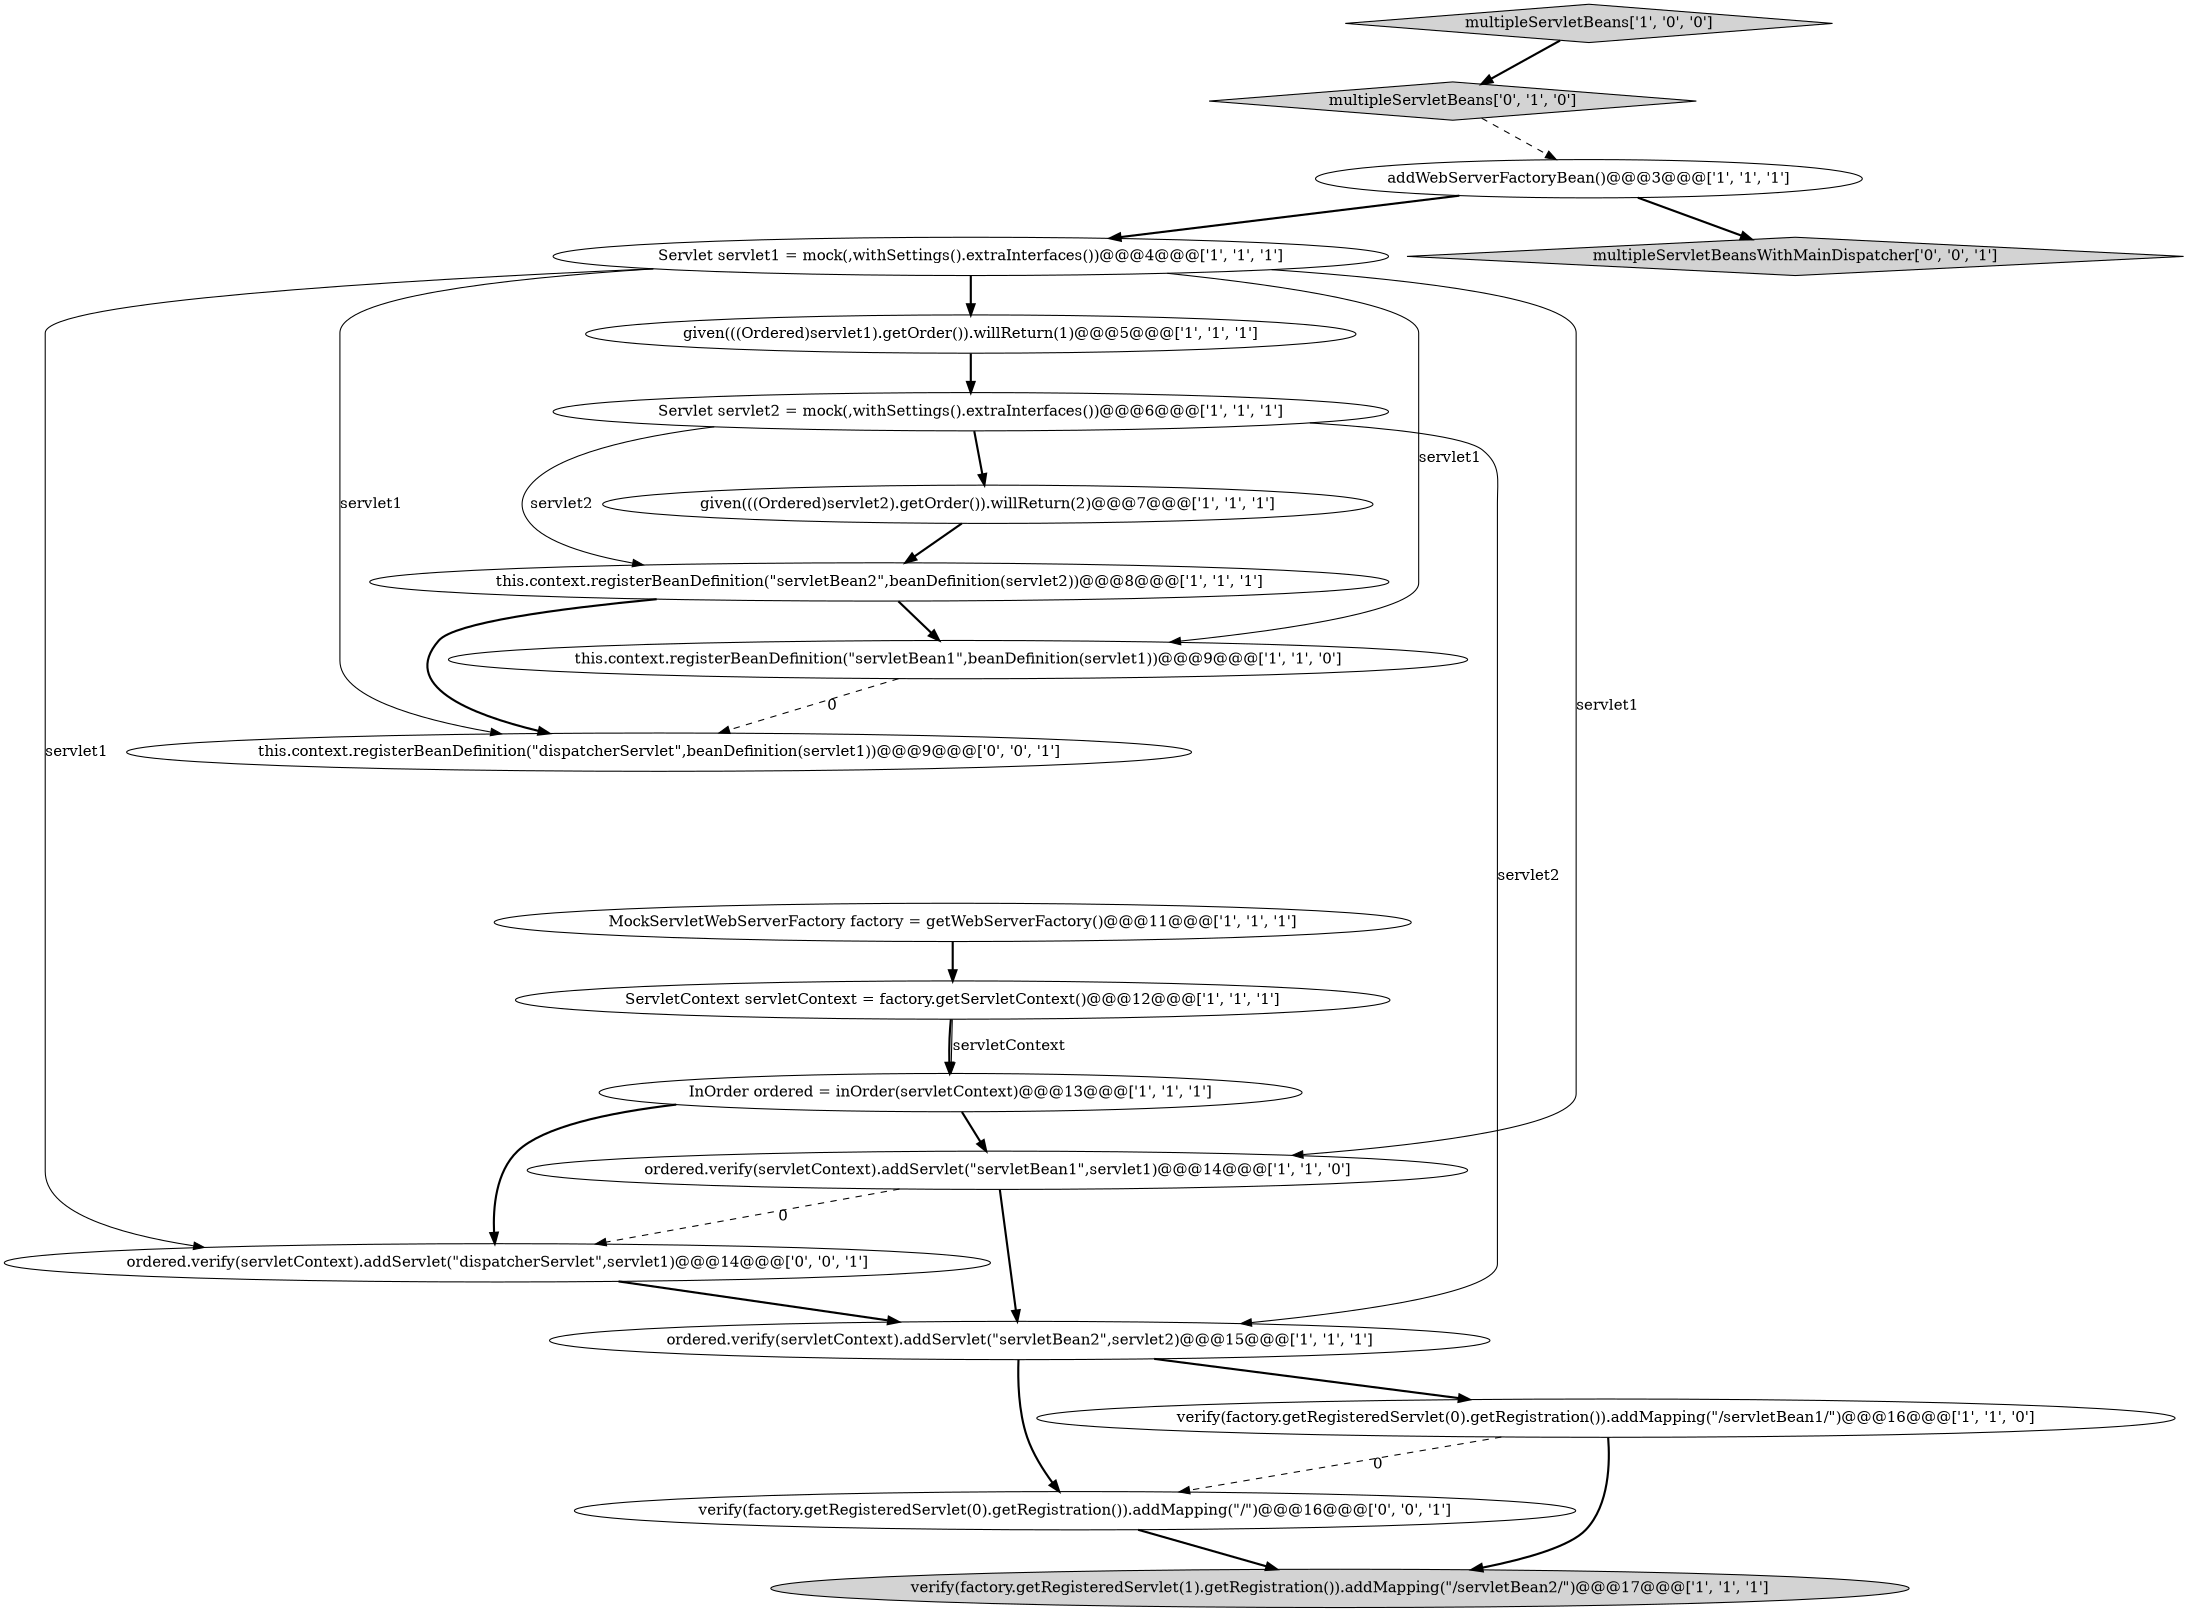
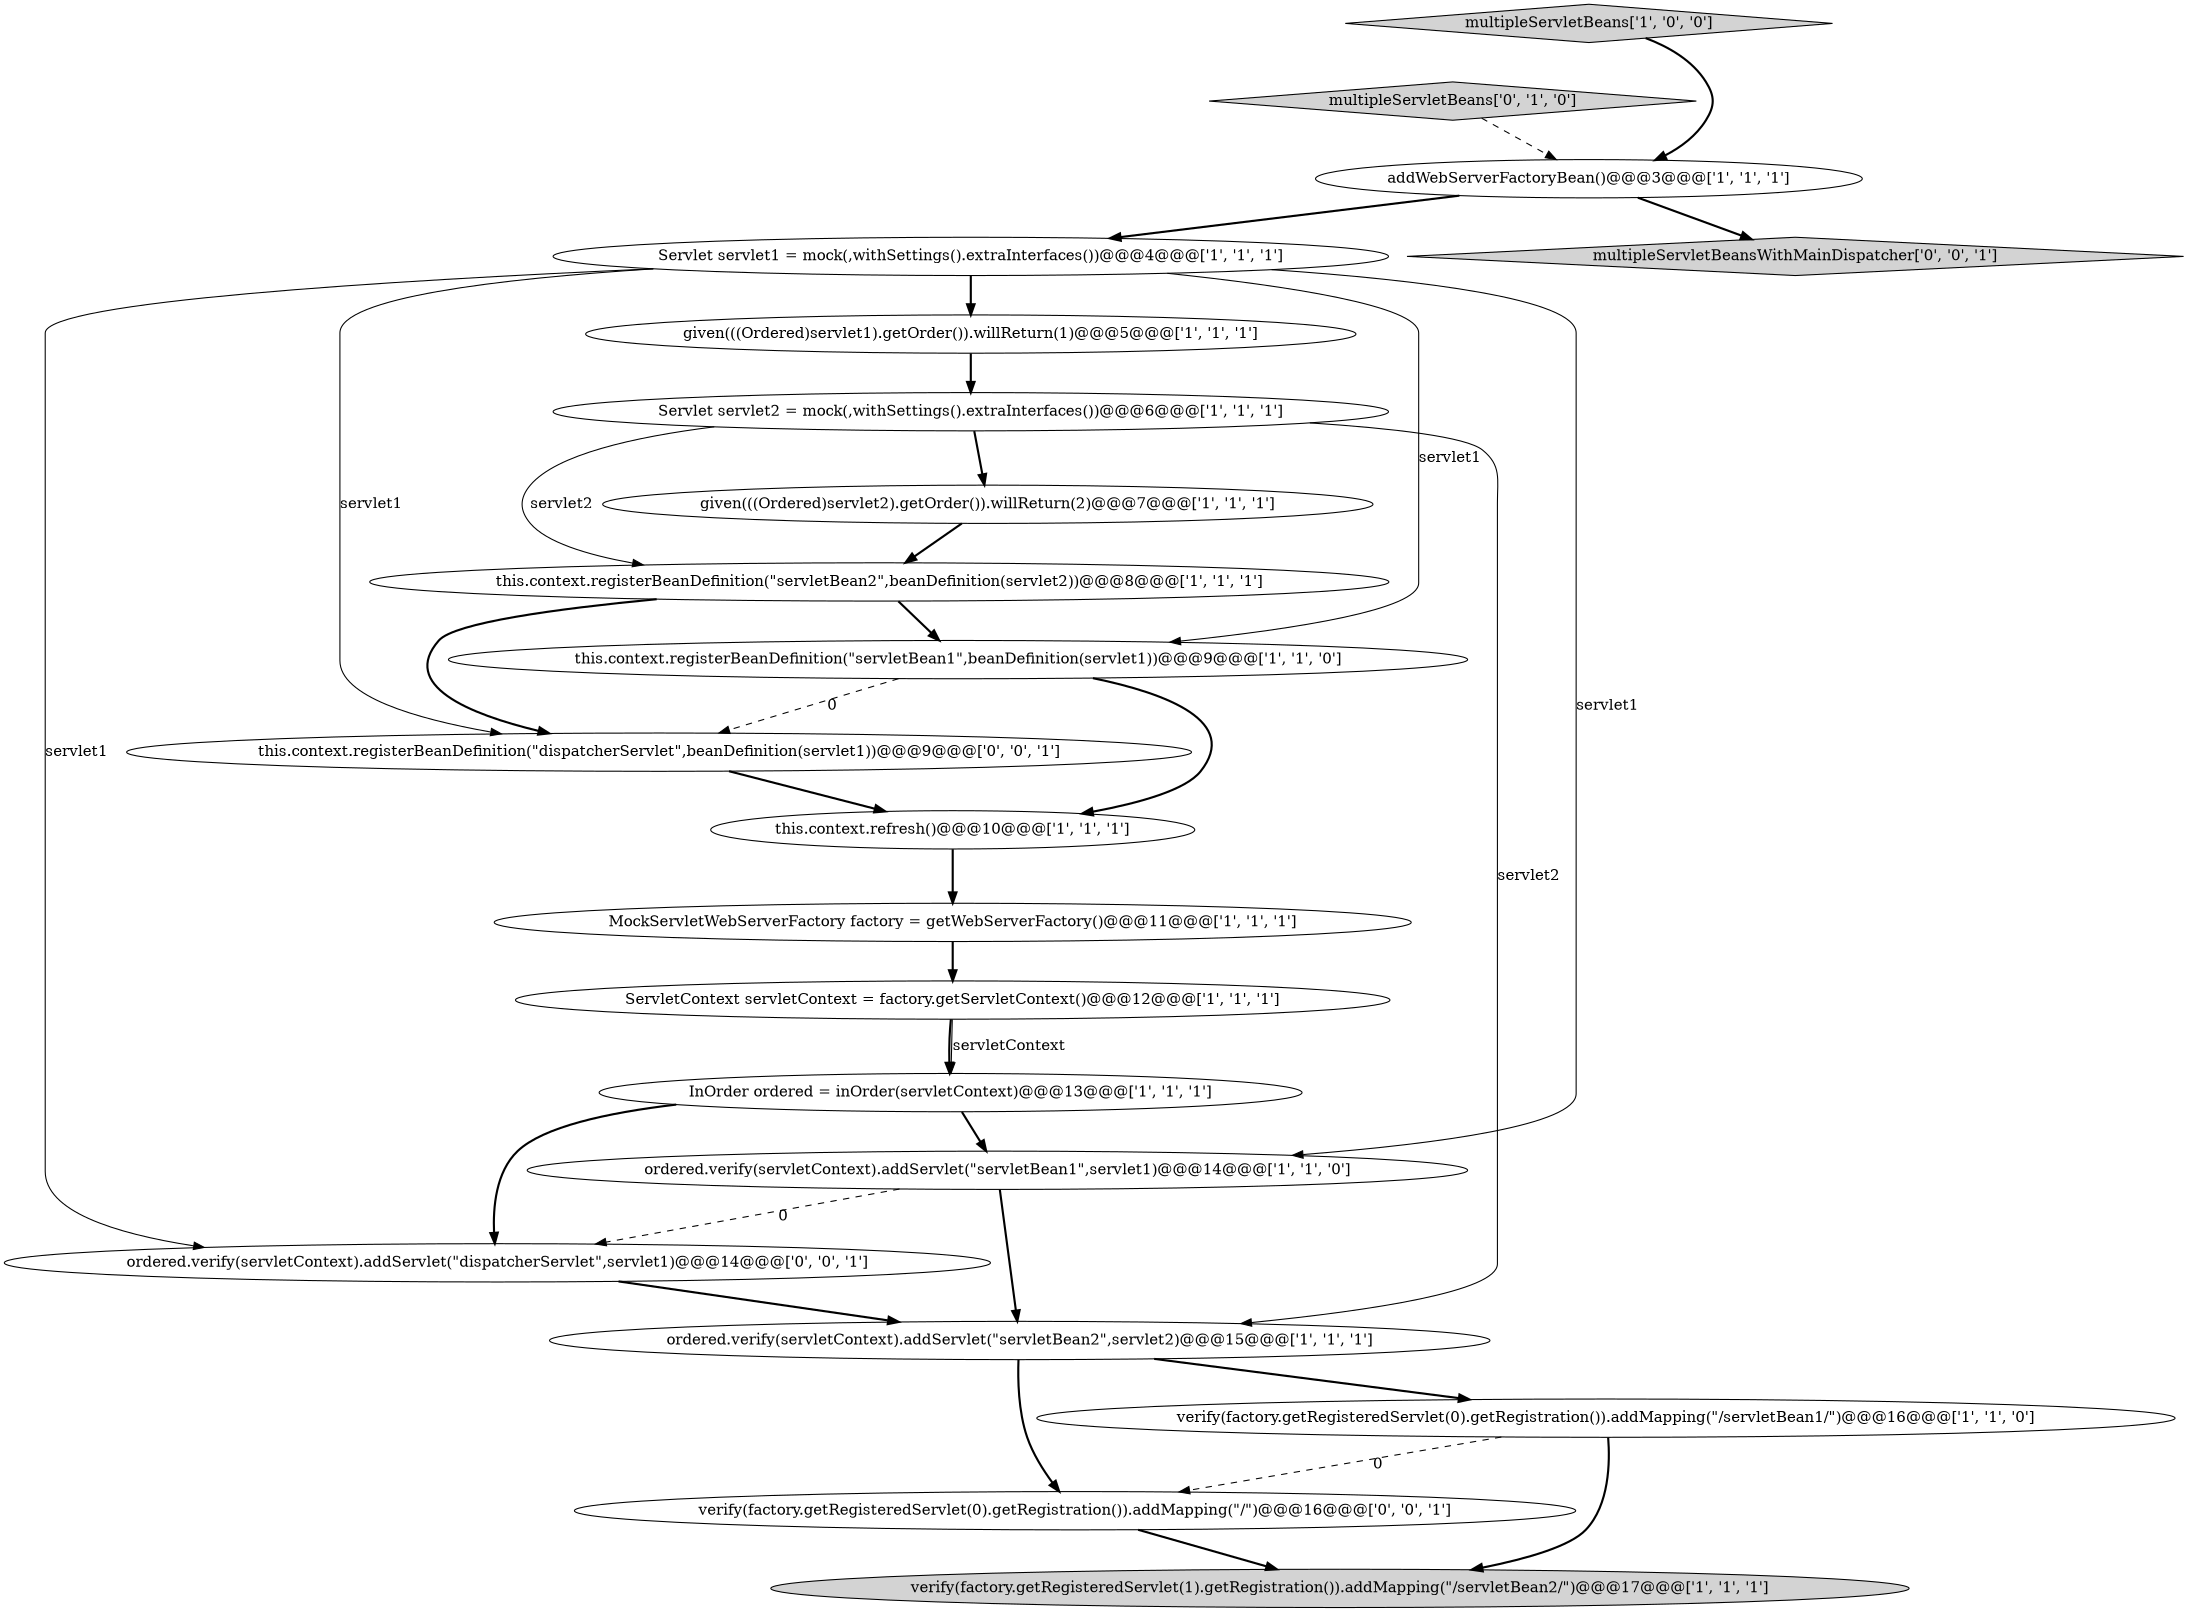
  digraph {
    node [fillcolor=white shape=ellipse style=filled]
    edge [style=bold]
    n1 [label="given(((Ordered)servlet1).getOrder()).willReturn(1)@@@5@@@['1', '1', '1']"]
    n2 [label="Servlet servlet2 = mock(,withSettings().extraInterfaces())@@@6@@@['1', '1', '1']"]
    n3 [label="ordered.verify(servletContext).addServlet(\"servletBean2\",servlet2)@@@15@@@['1', '1', '1']"]
    n4 [label="given(((Ordered)servlet2).getOrder()).willReturn(2)@@@7@@@['1', '1', '1']"]
    n5 [label="this.context.registerBeanDefinition(\"servletBean2\",beanDefinition(servlet2))@@@8@@@['1', '1', '1']"]
    n6 [label="verify(factory.getRegisteredServlet(0).getRegistration()).addMapping(\"/\")@@@16@@@['0', '0', '1']"]
    n7 [label="verify(factory.getRegisteredServlet(0).getRegistration()).addMapping(\"/servletBean1/\")@@@16@@@['1', '1', '0']"]
    n8 [fillcolor=lightgray label="verify(factory.getRegisteredServlet(1).getRegistration()).addMapping(\"/servletBean2/\")@@@17@@@['1', '1', '1']"]
+   n9 [label="this.context.refresh()@@@10@@@['1', '1', '1']"]
    n10 [label="MockServletWebServerFactory factory = getWebServerFactory()@@@11@@@['1', '1', '1']"]
    n11 [label="ServletContext servletContext = factory.getServletContext()@@@12@@@['1', '1', '1']"]
    n12 [fillcolor=lightgray label="multipleServletBeans['0', '1', '0']" shape=diamond]
    n13 [label="addWebServerFactoryBean()@@@3@@@['1', '1', '1']"]
    n14 [fillcolor=lightgray label="multipleServletBeansWithMainDispatcher['0', '0', '1']" shape=diamond]
    n15 [label="Servlet servlet1 = mock(,withSettings().extraInterfaces())@@@4@@@['1', '1', '1']"]
    n16 [label="this.context.registerBeanDefinition(\"dispatcherServlet\",beanDefinition(servlet1))@@@9@@@['0', '0', '1']"]
    n17 [label="this.context.registerBeanDefinition(\"servletBean1\",beanDefinition(servlet1))@@@9@@@['1', '1', '0']"]
    n18 [label="ordered.verify(servletContext).addServlet(\"dispatcherServlet\",servlet1)@@@14@@@['0', '0', '1']"]
    n19 [label="ordered.verify(servletContext).addServlet(\"servletBean1\",servlet1)@@@14@@@['1', '1', '0']"]
    n20 [label="InOrder ordered = inOrder(servletContext)@@@13@@@['1', '1', '1']"]
    n21 [fillcolor=lightgray label="multipleServletBeans['1', '0', '0']" shape=diamond]
    n1 -> n2
    n2 -> n3 [label=servlet2 style=solid]
    n2 -> n4
    n2 -> n5 [label=servlet2 style=solid]
    n3 -> n6
    n3 -> n7
    n4 -> n5
    n5 -> n16
    n5 -> n17
    n6 -> n8
    n7 -> n6 [label=0 style=dashed]
    n7 -> n8
+   n9 -> n10
    n10 -> n11
    n11 -> n20
    n11 -> n20 [label=servletContext style=solid]
    n12 -> n13 [style=dashed]
    n13 -> n14
    n13 -> n15
    n15 -> n1
    n15 -> n16 [label=servlet1 style=solid]
    n15 -> n17 [label=servlet1 style=solid]
    n15 -> n18 [label=servlet1 style=solid]
    n15 -> n19 [label=servlet1 style=solid]
+   n16 -> n9
+   n17 -> n9
    n17 -> n16 [label=0 style=dashed]
    n18 -> n3
    n19 -> n3
    n19 -> n18 [label=0 style=dashed]
    n20 -> n18
    n20 -> n19
-   n21 -> n12
+   n21 -> n13
  }
